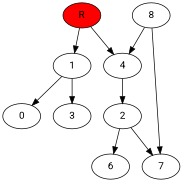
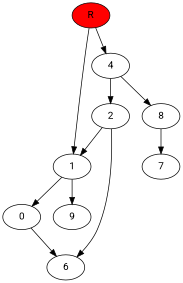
  digraph {
    fontname=Roboto
    node [fontname=Roboto]
    edge [fontname=Roboto]
    n1 [label=0]
    1
-   9 [label=3]
+   9
    6
    2
    4
    8
    7
    R [fillcolor="#ff0000" style=filled]
+   n1 -> 6
    1 -> n1
    1 -> 9
-   2 -> 7
+   2 -> 1
    2 -> 6
    4 -> 2
-   8 -> 4
+   4 -> 8
    8 -> 7
    R -> 1
    R -> 4
  }
